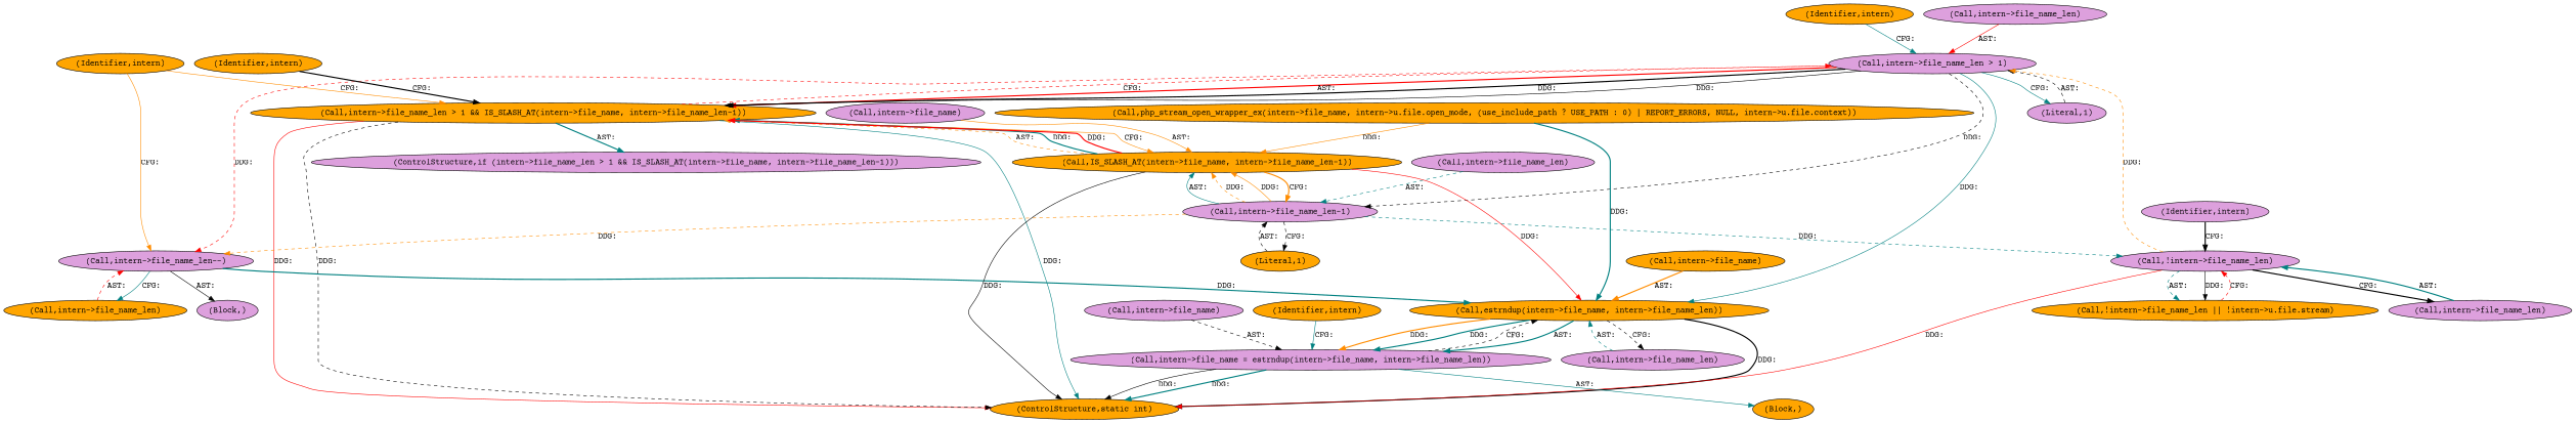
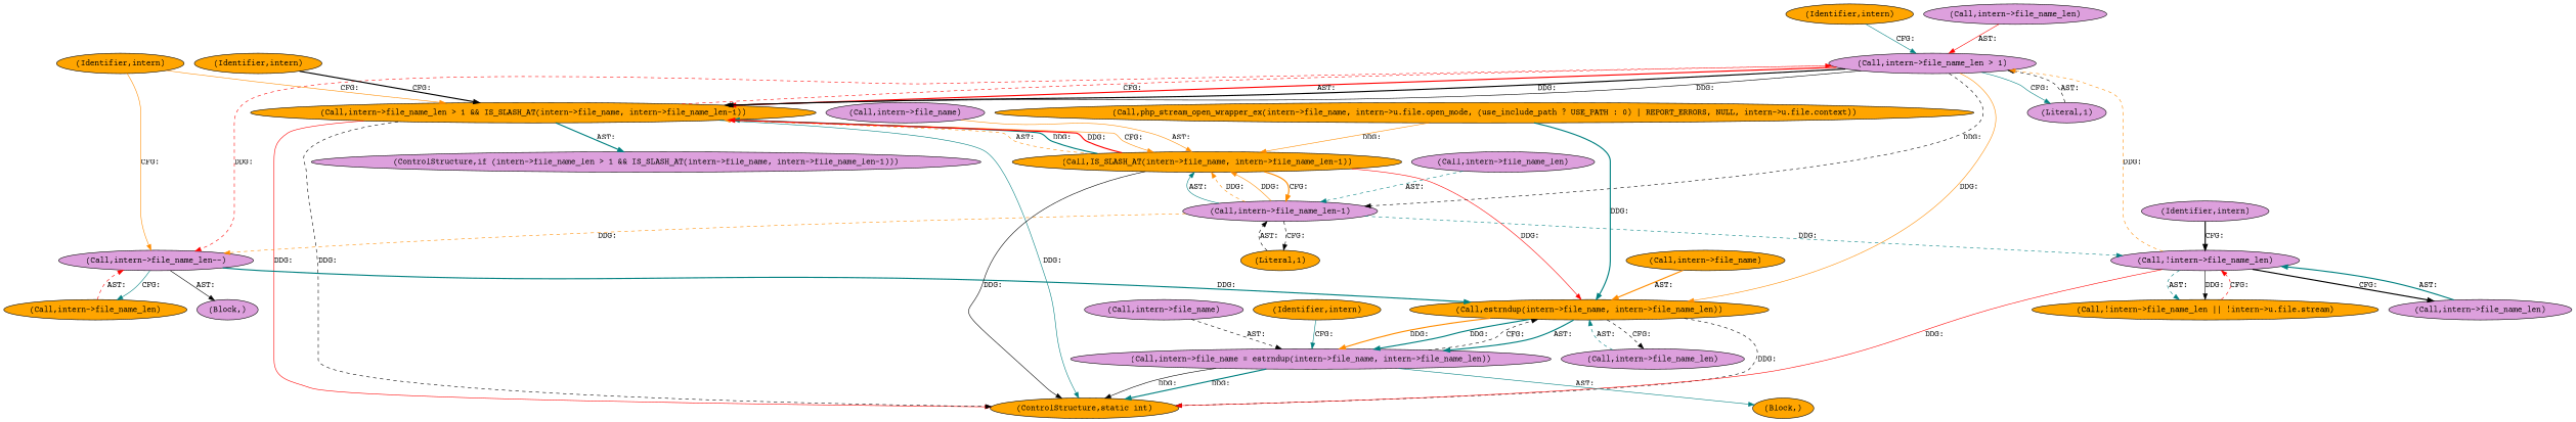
  digraph {
    fontname="Courier Prime"
    node [fillcolor=plum fontname="Courier Prime" style=filled]
    edge [color=teal fontname="Courier Prime" style=solid]
    n1 [label="(Call,intern->file_name_len > 1)"]
    n2 [fillcolor=orange label="(Call,intern->file_name_len > 1 && IS_SLASH_AT(intern->file_name, intern->file_name_len-1))"]
    n3 [label="(Call,intern->file_name_len-1)"]
    n4 [fillcolor=orange label="(Call,estrndup(intern->file_name, intern->file_name_len))"]
    n5 [label="(Call,intern->file_name_len--)"]
    n6 [label="(Literal,1)"]
    n7 [fillcolor=orange label="(ControlStructure,static int)"]
    n8 [fillcolor=orange label="(Call,IS_SLASH_AT(intern->file_name, intern->file_name_len-1))"]
    n9 [label="(ControlStructure,if (intern->file_name_len > 1 && IS_SLASH_AT(intern->file_name, intern->file_name_len-1)))"]
    n10 [label="(Call,!intern->file_name_len)"]
    n11 [fillcolor=orange label="(Literal,1)"]
    n12 [label="(Call,intern->file_name = estrndup(intern->file_name, intern->file_name_len))"]
    n13 [label="(Call,intern->file_name_len)"]
    n14 [fillcolor=orange label="(Call,intern->file_name_len)"]
    n15 [label="(Block,)"]
    n16 [fillcolor=orange label="(Call,!intern->file_name_len || !intern->u.file.stream)"]
    n17 [label="(Call,intern->file_name_len)"]
    n18 [fillcolor=orange label="(Block,)"]
    n19 [label="(Call,intern->file_name_len)"]
    n20 [label="(Identifier,intern)"]
    n21 [label="(Call,intern->file_name)"]
    n22 [label="(Call,intern->file_name)"]
    n23 [fillcolor=orange label="(Identifier,intern)"]
    n24 [fillcolor=orange label="(Identifier,intern)"]
    n25 [fillcolor=orange label="(Call,intern->file_name)"]
    n26 [fillcolor=orange label="(Identifier,intern)"]
    n27 [label="(Call,intern->file_name_len)"]
    n28 [fillcolor=orange label="(Call,php_stream_open_wrapper_ex(intern->file_name, intern->u.file.open_mode, (use_include_path ? USE_PATH : 0) | REPORT_ERRORS, NULL, intern->u.file.context))"]
    n29 [fillcolor=orange label="(Identifier,intern)"]
    n1 -> n2 [color=red label="AST: " style=bold]
    n1 -> n2 [color=black label="DDG: " style=bold]
    n1 -> n2 [color=black label="DDG: "]
    n1 -> n3 [color=black label="DDG: " style=dashed]
-   n1 -> n4 [label="DDG: "]
+   n1 -> n4 [color=darkorange label="DDG: "]
    n1 -> n5 [color=red label="DDG: " style=dashed]
    n1 -> n6 [label="CFG: "]
    n2 -> n1 [color=red label="CFG: " style=dashed]
    n2 -> n7 [color=red label="DDG: "]
    n2 -> n7 [color=black label="DDG: " style=dashed]
    n2 -> n7 [label="DDG: "]
    n2 -> n8 [color=darkorange label="CFG: "]
    n2 -> n9 [label="AST: " style=bold]
    n3 -> n5 [color=darkorange label="DDG: " style=dashed]
    n3 -> n8 [label="AST: "]
    n3 -> n8 [color=darkorange label="DDG: " style=dashed]
    n3 -> n8 [color=darkorange label="DDG: "]
    n3 -> n10 [label="DDG: " style=dashed]
    n3 -> n11 [color=black label="CFG: " style=dashed]
-   n4 -> n7 [color=black label="DDG: " style=bold]
+   n4 -> n7 [color=black label="DDG: " style=dashed]
    n4 -> n12 [label="AST: " style=bold]
    n4 -> n12 [color=darkorange label="DDG: " style=bold]
    n4 -> n12 [label="DDG: " style=bold]
    n4 -> n13 [color=black label="CFG: " style=dashed]
    n5 -> n4 [label="DDG: " style=bold]
    n5 -> n14 [label="CFG: "]
    n5 -> n15 [color=black label="AST: "]
    n6 -> n1 [color=black label="AST: " style=dashed]
    n8 -> n2 [color=darkorange label="AST: " style=dashed]
    n8 -> n2 [label="DDG: " style=bold]
    n8 -> n2 [color=red label="DDG: " style=bold]
    n8 -> n3 [color=darkorange label="CFG: " style=bold]
    n8 -> n4 [color=red label="DDG: "]
    n8 -> n7 [color=black label="DDG: "]
    n10 -> n1 [color=darkorange label="DDG: " style=dashed]
    n10 -> n7 [color=red label="DDG: "]
    n10 -> n16 [label="AST: " style=dashed]
    n10 -> n16 [color=black label="DDG: "]
    n10 -> n17 [color=black label="CFG: " style=bold]
    n11 -> n3 [color=black label="AST: " style=dashed]
    n12 -> n4 [color=black label="CFG: " style=dashed]
    n12 -> n7 [label="DDG: " style=bold]
    n12 -> n7 [color=black label="DDG: "]
    n12 -> n18 [label="AST: "]
    n13 -> n4 [label="AST: " style=dashed]
    n14 -> n5 [color=red label="AST: " style=dashed]
    n16 -> n10 [color=red label="CFG: " style=dashed]
    n17 -> n10 [label="AST: " style=bold]
    n19 -> n3 [label="AST: " style=dashed]
    n20 -> n10 [color=black label="CFG: " style=bold]
    n21 -> n12 [color=black label="AST: " style=dashed]
    n22 -> n8 [color=darkorange label="AST: "]
    n23 -> n2 [color=black label="CFG: " style=bold]
    n24 -> n1 [label="CFG: "]
    n25 -> n4 [color=darkorange label="AST: " style=bold]
    n26 -> n12 [label="CFG: "]
    n27 -> n1 [color=red label="AST: "]
    n28 -> n4 [label="DDG: " style=bold]
    n28 -> n8 [color=darkorange label="DDG: "]
    n29 -> n2 [color=darkorange label="CFG: "]
    n29 -> n5 [color=darkorange label="CFG: "]
  }
